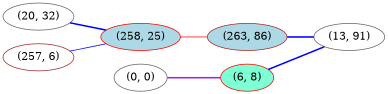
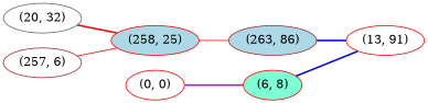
  graph {
    rankdir=LR
    node [color=gray40 fillcolor=white style=filled]
    edge [color=red style=bold weight=1]
    "(6, 8)" [color=red fillcolor=aquamarine]
-   "(0, 0)"
-   "(13, 91)"
+   "(0, 0)" [color=red]
+   "(13, 91)" [color=red]
    "(258, 25)" [color=red fillcolor=lightblue]
    "(20, 32)"
    "(257, 6)" [color=brown]
    "(263, 86)" [color=brown fillcolor=lightblue]
    "(6, 8)" -- "(13, 91)" [color=blue]
    "(0, 0)" -- "(6, 8)" [color=purple weight=4]
    "(258, 25)" -- "(263, 86)" [style=solid]
-   "(20, 32)" -- "(258, 25)" [color=blue]
-   "(257, 6)" -- "(258, 25)" [color=blue style=solid]
+   "(20, 32)" -- "(258, 25)"
+   "(257, 6)" -- "(258, 25)" [style=solid]
    "(263, 86)" -- "(13, 91)" [color=blue weight=3]
  }
